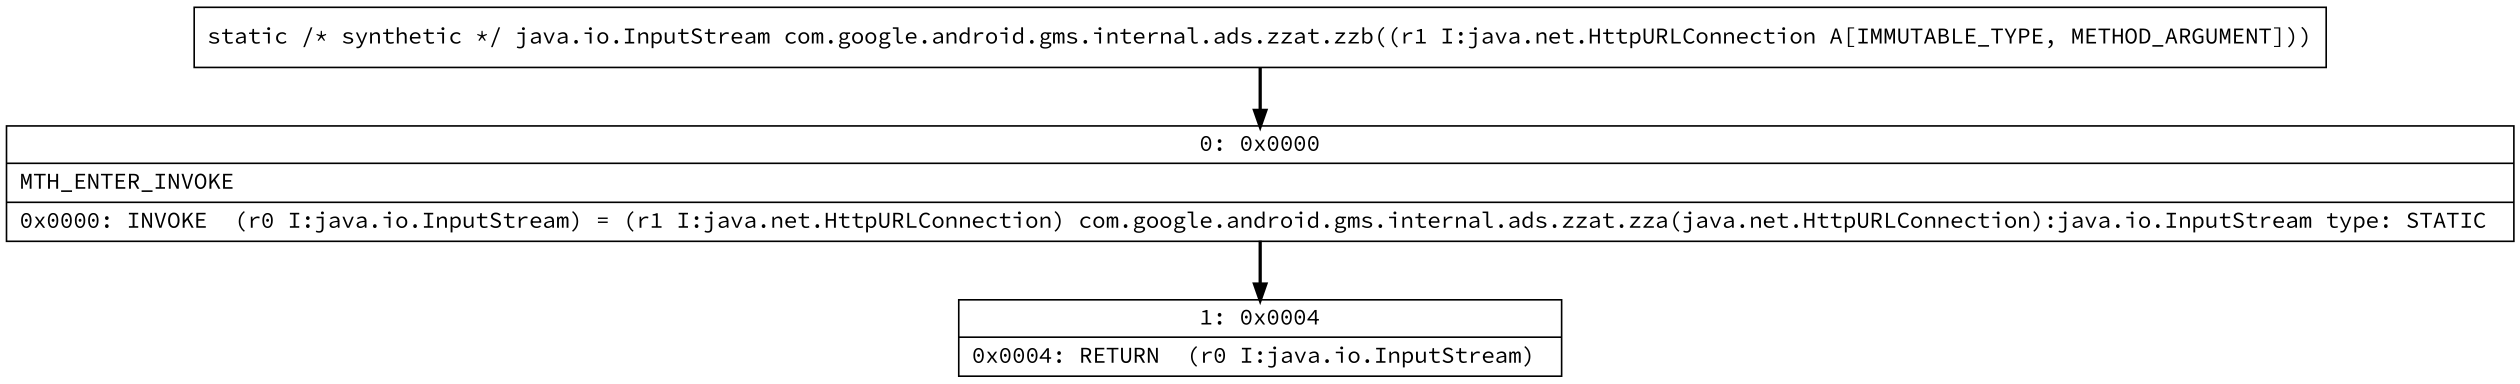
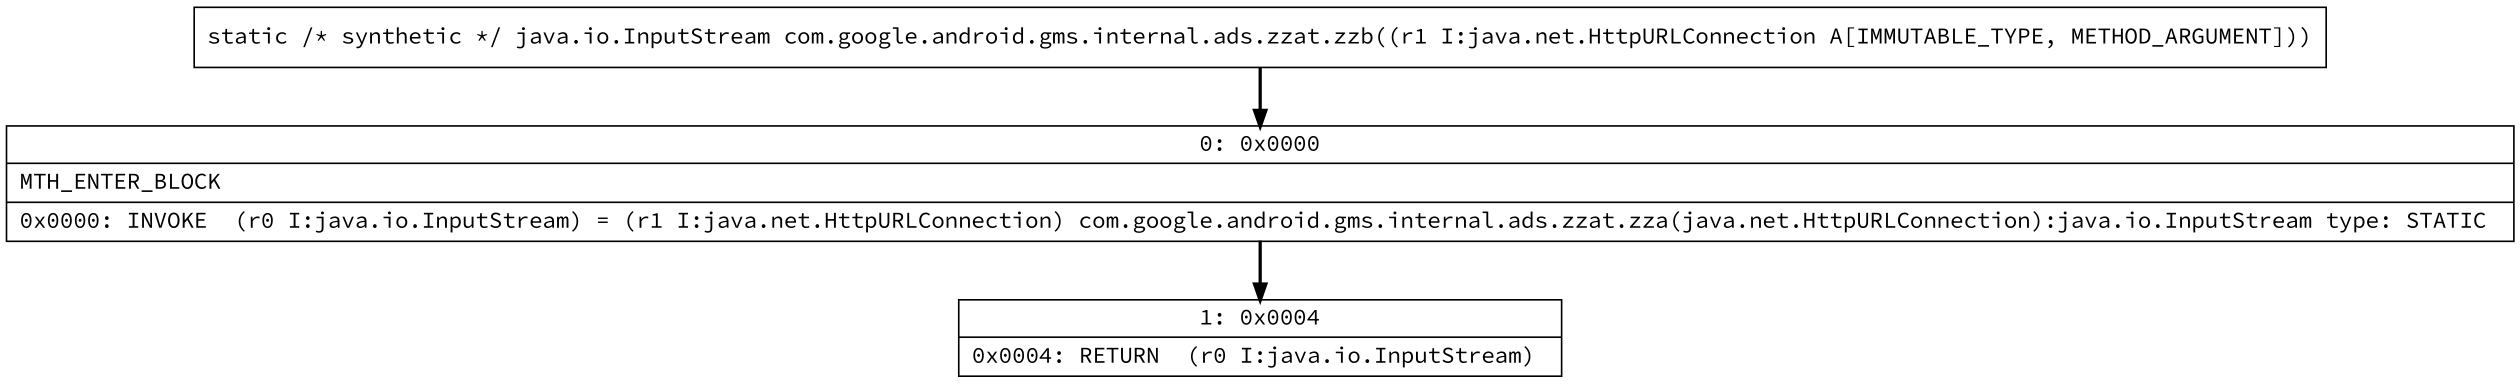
  digraph {
    fontname="Source Code Pro"
    node [shape=record fontname="Source Code Pro"]
    edge [style=bold fontname="Source Code Pro"]
-   n1 [label="{0\:\ 0x0000|MTH_ENTER_INVOKE\l|0x0000: INVOKE  (r0 I:java.io.InputStream) = (r1 I:java.net.HttpURLConnection) com.google.android.gms.internal.ads.zzat.zza(java.net.HttpURLConnection):java.io.InputStream type: STATIC \l}"]
+   n1 [label="{0\:\ 0x0000|MTH_ENTER_BLOCK\l|0x0000: INVOKE  (r0 I:java.io.InputStream) = (r1 I:java.net.HttpURLConnection) com.google.android.gms.internal.ads.zzat.zza(java.net.HttpURLConnection):java.io.InputStream type: STATIC \l}"]
    n2 [label="{1\:\ 0x0004|0x0004: RETURN  (r0 I:java.io.InputStream) \l}"]
    n3 [label="{static \/* synthetic *\/ java.io.InputStream com.google.android.gms.internal.ads.zzat.zzb((r1 I:java.net.HttpURLConnection A[IMMUTABLE_TYPE, METHOD_ARGUMENT])) }"]
    n1 -> n2
    n3 -> n1
  }
